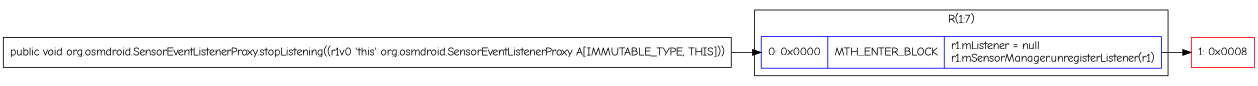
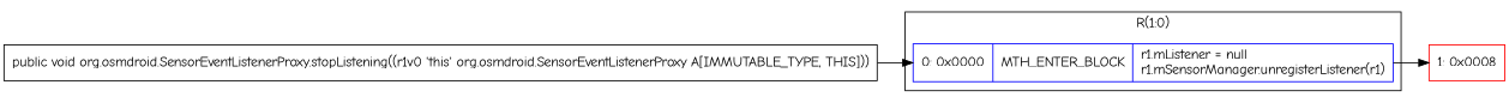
  digraph {
    rankdir=LR
    fontname="Comic Neue"
    node [shape=record fontname="Comic Neue"]
    edge [fontname="Comic Neue"]
    n1 [color=blue label="{0\:\ 0x0000|MTH_ENTER_BLOCK\l|r1.mListener = null\lr1.mSensorManager.unregisterListener(r1)\l}"]
    n2 [color=red label="{1\:\ 0x0008}"]
    n3 [label="{public void org.osmdroid.SensorEventListenerProxy.stopListening((r1v0 'this' org.osmdroid.SensorEventListenerProxy A[IMMUTABLE_TYPE, THIS])) }"]
    subgraph cluster_1 {
-     label="R(1:7)"
+     label="R(1:0)"
      n1
    }
    n1 -> n2
    n3 -> n1
  }
